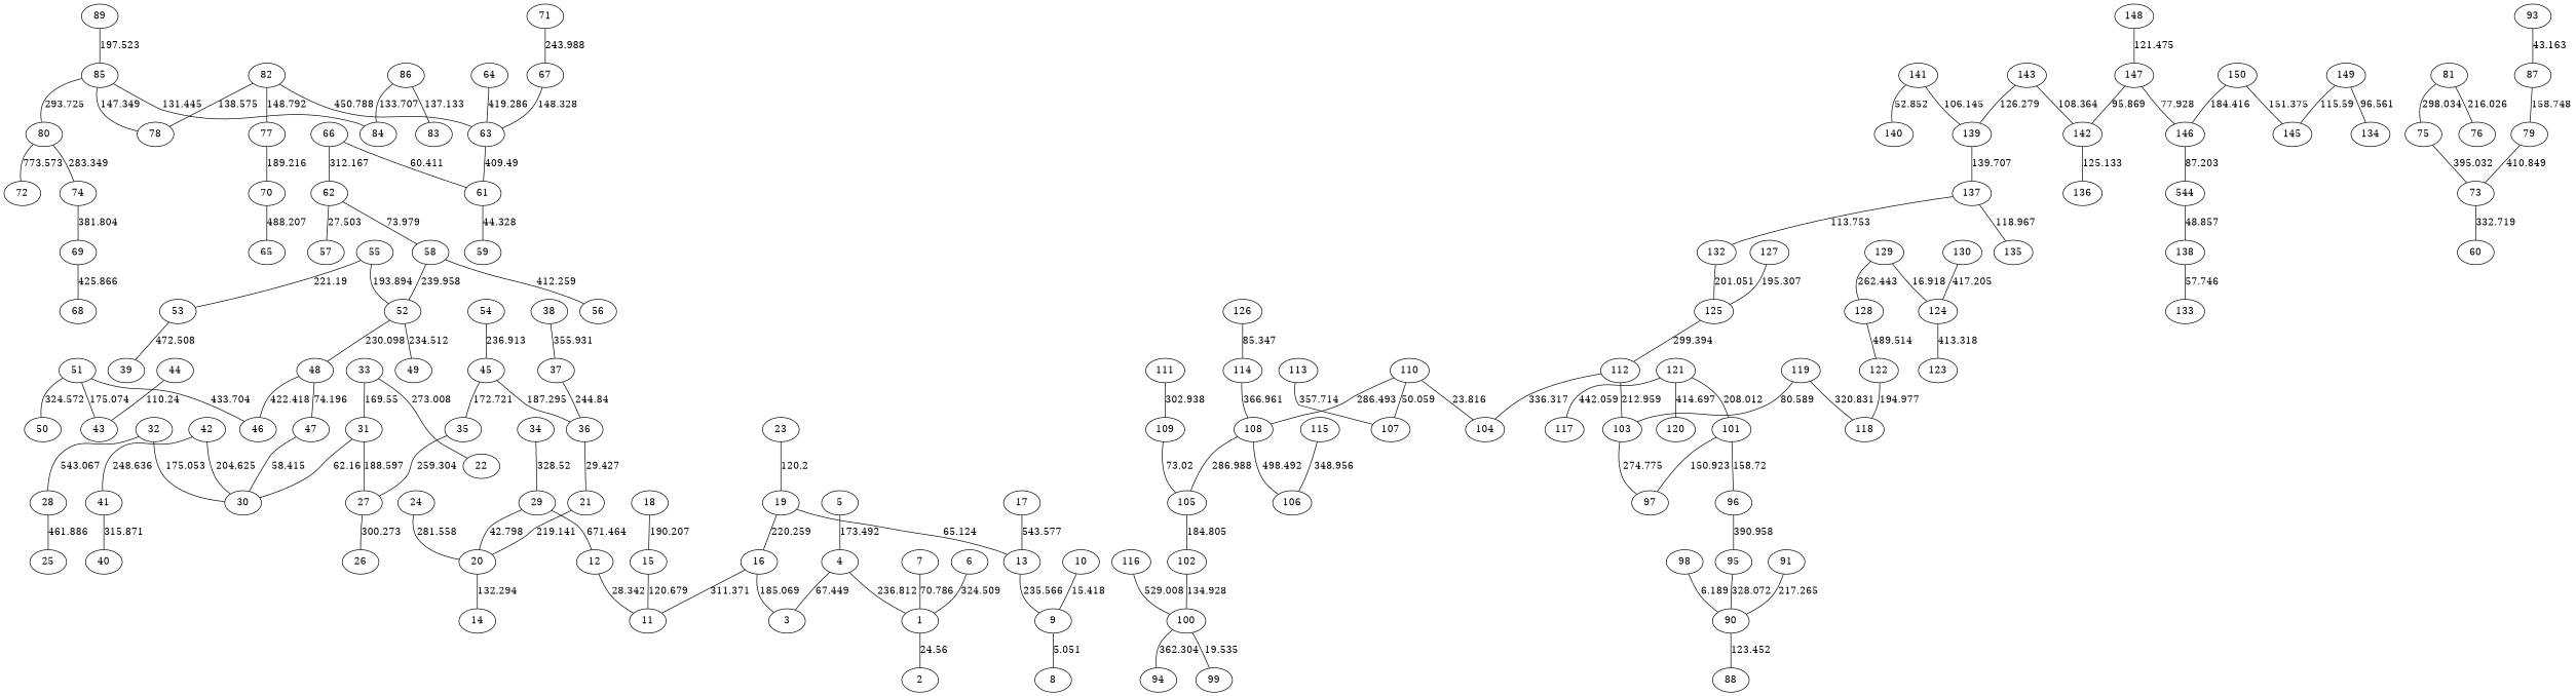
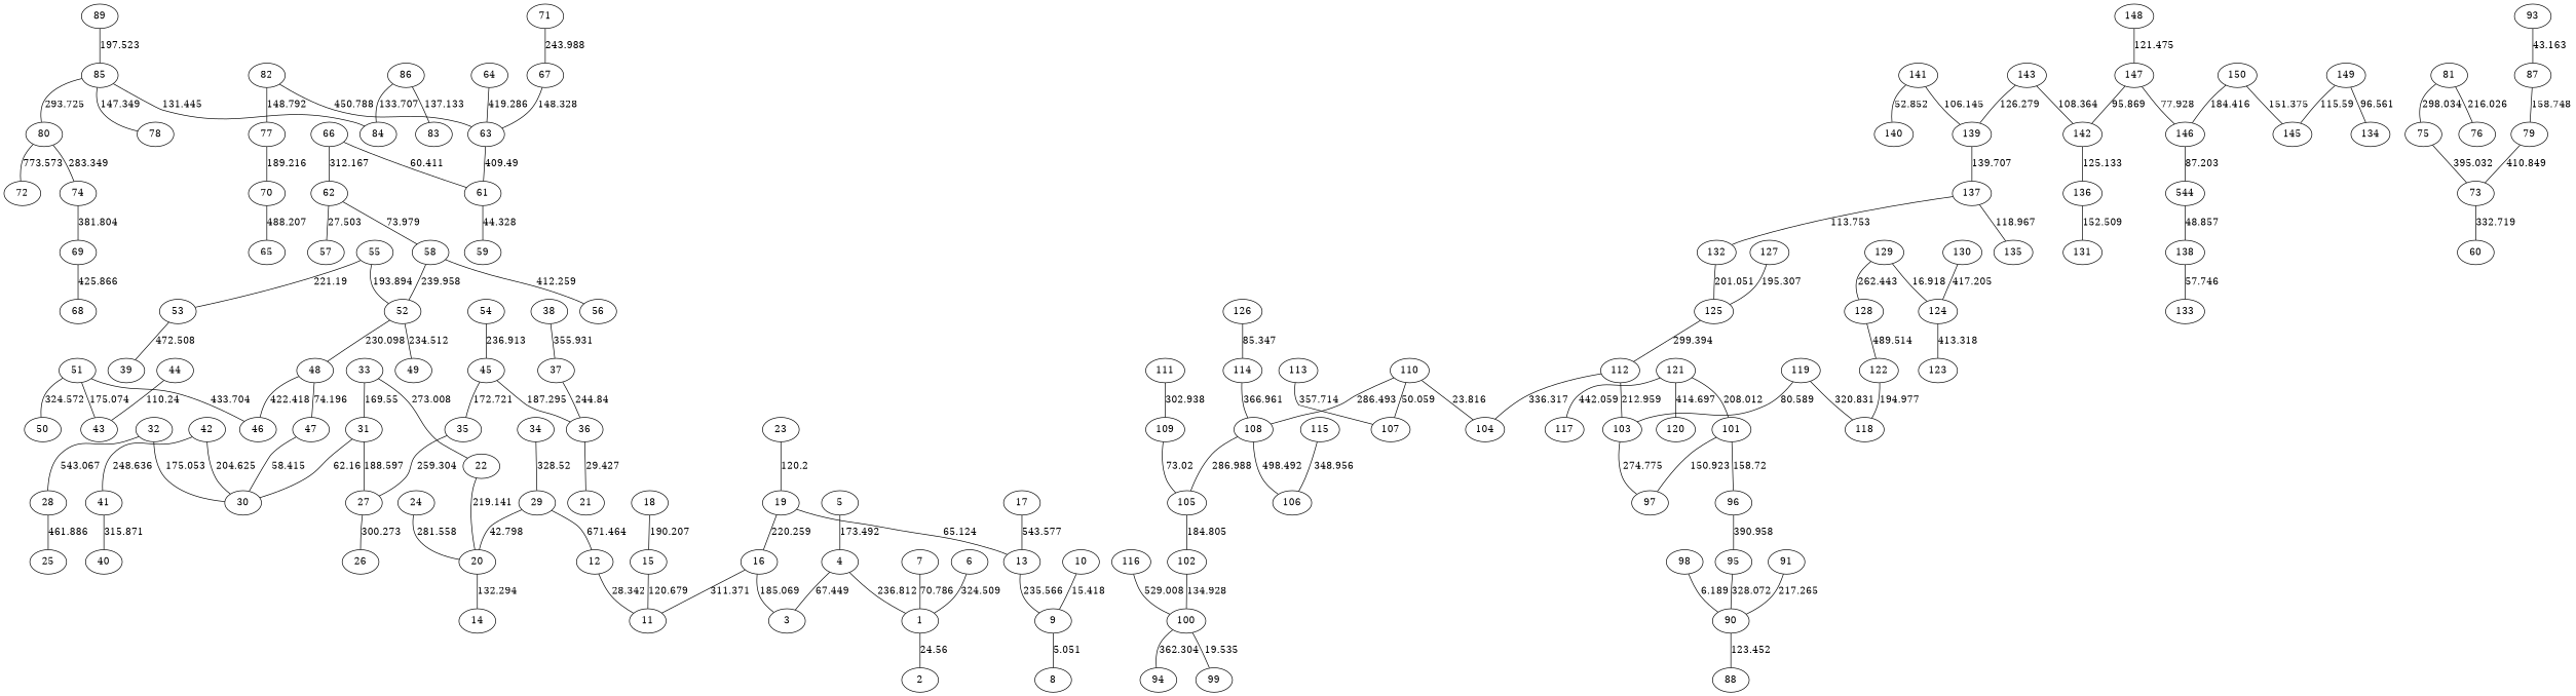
  graph {
    80
    72
    74
    69
    29
    12
    20
    11
    14
    17
    13
    9
    8
    32
    28
    30
    25
    116
    100
    94
    99
    108
    106
    105
    102
    128
    122
    118
    70
    65
    53
    39
    82
    63
    77
    78
    61
    59
    121
    117
    120
    101
    96
    97
    51
    46
    50
    43
    68
    48
    47
    64
    130
    124
    123
    58
    56
    52
    49
    79
    73
    60
    75
    95
    90
    88
    114
    113
    107
    38
    37
    36
    21
    115
    112
    104
    103
    34
    6
    1
    2
    119
    41
    40
    66
    62
    57
    16
    3
    111
    109
    27
    26
    125
    81
    76
    85
    84
    110
    24
    33
    22
    31
    129
    35
    42
    71
    67
    54
    45
    4
    55
    19
    91
    132
    89
    127
    18
    15
    150
    146
    145
    n123 [label=544]
    138
    5
    87
    136
+   131
    139
    137
    135
    86
    83
    143
    142
    148
    147
    23
    149
    134
    44
    141
    140
    133
    126
    7
    93
    10
    98
    80 -- 72 [label=773.573]
    80 -- 74 [label=283.349]
    74 -- 69 [label=381.804]
    69 -- 68 [label=425.866]
    29 -- 12 [label=671.464]
    29 -- 20 [label=42.798]
    12 -- 11 [label=28.342]
    20 -- 14 [label=132.294]
    17 -- 13 [label=543.577]
    13 -- 9 [label=235.566]
    9 -- 8 [label=5.051]
    32 -- 28 [label=543.067]
    32 -- 30 [label=175.053]
    28 -- 25 [label=461.886]
    116 -- 100 [label=529.008]
    100 -- 94 [label=362.304]
    100 -- 99 [label=19.535]
    108 -- 106 [label=498.492]
    108 -- 105 [label=286.988]
    105 -- 102 [label=184.805]
    102 -- 100 [label=134.928]
    128 -- 122 [label=489.514]
    122 -- 118 [label=194.977]
    70 -- 65 [label=488.207]
    53 -- 39 [label=472.508]
    82 -- 63 [label=450.788]
    82 -- 77 [label=148.792]
-   82 -- 78 [label=138.575]
    63 -- 61 [label=409.49]
    77 -- 70 [label=189.216]
    61 -- 59 [label=44.328]
    121 -- 117 [label=442.059]
    121 -- 120 [label=414.697]
    121 -- 101 [label=208.012]
    101 -- 96 [label=158.72]
    101 -- 97 [label=150.923]
    96 -- 95 [label=390.958]
    51 -- 46 [label=433.704]
    51 -- 50 [label=324.572]
    51 -- 43 [label=175.074]
    48 -- 46 [label=422.418]
    48 -- 47 [label=74.196]
    47 -- 30 [label=58.415]
    64 -- 63 [label=419.286]
    130 -- 124 [label=417.205]
    124 -- 123 [label=413.318]
    58 -- 56 [label=412.259]
    58 -- 52 [label=239.958]
    52 -- 48 [label=230.098]
    52 -- 49 [label=234.512]
    79 -- 73 [label=410.849]
    73 -- 60 [label=332.719]
    75 -- 73 [label=395.032]
    95 -- 90 [label=328.072]
    90 -- 88 [label=123.452]
    114 -- 108 [label=366.961]
    113 -- 107 [label=357.714]
    38 -- 37 [label=355.931]
    37 -- 36 [label=244.84]
    36 -- 21 [label=29.427]
    115 -- 106 [label=348.956]
    112 -- 104 [label=336.317]
    112 -- 103 [label=212.959]
    103 -- 97 [label=274.775]
    34 -- 29 [label=328.52]
    6 -- 1 [label=324.509]
    1 -- 2 [label=24.56]
    119 -- 118 [label=320.831]
    119 -- 103 [label=80.589]
    41 -- 40 [label=315.871]
    66 -- 61 [label=60.411]
    66 -- 62 [label=312.167]
    62 -- 58 [label=73.979]
    62 -- 57 [label=27.503]
    16 -- 11 [label=311.371]
    16 -- 3 [label=185.069]
    111 -- 109 [label=302.938]
    109 -- 105 [label=73.02]
    27 -- 26 [label=300.273]
    125 -- 112 [label=299.394]
    81 -- 75 [label=298.034]
    81 -- 76 [label=216.026]
    85 -- 80 [label=293.725]
    85 -- 78 [label=147.349]
    85 -- 84 [label=131.445]
    110 -- 108 [label=286.493]
    110 -- 107 [label=50.059]
    110 -- 104 [label=23.816]
    24 -- 20 [label=281.558]
    33 -- 22 [label=273.008]
    33 -- 31 [label=169.55]
-   21 -- 20 [label=219.141]
+   22 -- 20 [label=219.141]
    31 -- 30 [label=62.16]
    31 -- 27 [label=188.597]
    129 -- 128 [label=262.443]
    129 -- 124 [label=16.918]
    35 -- 27 [label=259.304]
    42 -- 30 [label=204.625]
    42 -- 41 [label=248.636]
    71 -- 67 [label=243.988]
    67 -- 63 [label=148.328]
    54 -- 45 [label=236.913]
    45 -- 36 [label=187.295]
    45 -- 35 [label=172.721]
    4 -- 1 [label=236.812]
    4 -- 3 [label=67.449]
    55 -- 53 [label=221.19]
    55 -- 52 [label=193.894]
    19 -- 13 [label=65.124]
    19 -- 16 [label=220.259]
    91 -- 90 [label=217.265]
    132 -- 125 [label=201.051]
    89 -- 85 [label=197.523]
    127 -- 125 [label=195.307]
    18 -- 15 [label=190.207]
    15 -- 11 [label=120.679]
    150 -- 146 [label=184.416]
    150 -- 145 [label=151.375]
    146 -- n123 [label=87.203]
    n123 -- 138 [label=48.857]
    138 -- 133 [label=57.746]
    5 -- 4 [label=173.492]
    87 -- 79 [label=158.748]
+   136 -- 131 [label=152.509]
    139 -- 137 [label=139.707]
    137 -- 132 [label=113.753]
    137 -- 135 [label=118.967]
    86 -- 84 [label=133.707]
    86 -- 83 [label=137.133]
    143 -- 139 [label=126.279]
    143 -- 142 [label=108.364]
    142 -- 136 [label=125.133]
    148 -- 147 [label=121.475]
    147 -- 146 [label=77.928]
    147 -- 142 [label=95.869]
    23 -- 19 [label=120.2]
    149 -- 145 [label=115.59]
    149 -- 134 [label=96.561]
    44 -- 43 [label=110.24]
    141 -- 139 [label=106.145]
    141 -- 140 [label=52.852]
    126 -- 114 [label=85.347]
    7 -- 1 [label=70.786]
    93 -- 87 [label=43.163]
    10 -- 9 [label=15.418]
    98 -- 90 [label=6.189]
  }
